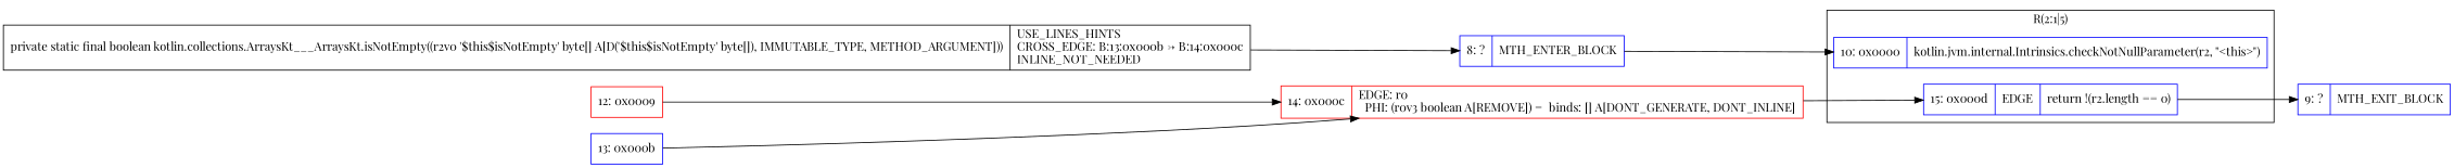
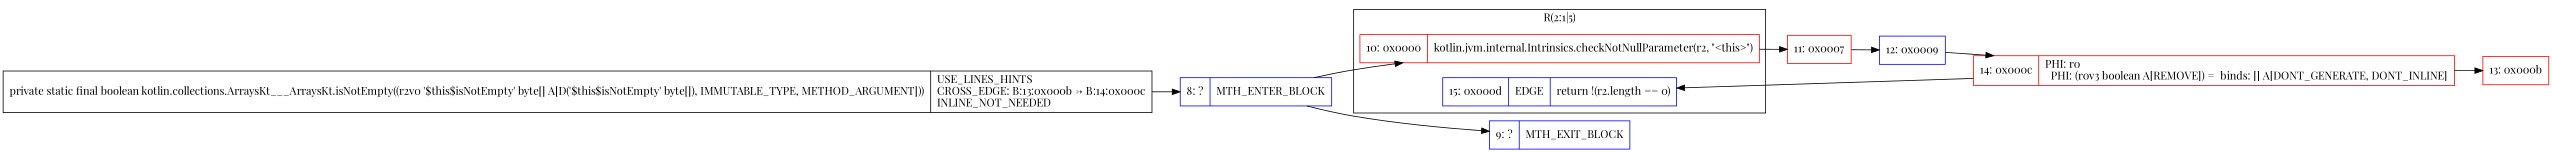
  digraph {
    fontname="Playfair Display"
    rankdir=LR
    node [color=blue fontname="Playfair Display" shape=record]
    edge [fontname="Playfair Display"]
-   n1 [label="{10\:\ 0x0000|kotlin.jvm.internal.Intrinsics.checkNotNullParameter(r2, \"\<this\>\")\l}"]
+   n1 [color=red label="{10\:\ 0x0000|kotlin.jvm.internal.Intrinsics.checkNotNullParameter(r2, \"\<this\>\")\l}"]
    n2 [label="{15\:\ 0x000d|EDGE\l|return !(r2.length == 0)\l}"]
+   n3 [color=red label="{11\:\ 0x0007}"]
    n4 [label="{9\:\ ?|MTH_EXIT_BLOCK\l}"]
-   n5 [color=red label="{12\:\ 0x0009}"]
+   n5 [label="{12\:\ 0x0009}"]
    n6 [label="{8\:\ ?|MTH_ENTER_BLOCK\l}"]
-   n7 [color=red label="{14\:\ 0x000c|EDGE: r0 \l  PHI: (r0v3 boolean A[REMOVE]) =  binds: [] A[DONT_GENERATE, DONT_INLINE]\l}"]
-   n8 [label="{13\:\ 0x000b}"]
+   n7 [color=red label="{14\:\ 0x000c|PHI: r0 \l  PHI: (r0v3 boolean A[REMOVE]) =  binds: [] A[DONT_GENERATE, DONT_INLINE]\l}"]
+   n8 [color=red label="{13\:\ 0x000b}"]
    n9 [label="{private static final boolean kotlin.collections.ArraysKt___ArraysKt.isNotEmpty((r2v0 '$this$isNotEmpty' byte[] A[D('$this$isNotEmpty' byte[]), IMMUTABLE_TYPE, METHOD_ARGUMENT]))  | USE_LINES_HINTS\lCROSS_EDGE: B:13:0x000b \-\> B:14:0x000c\lINLINE_NOT_NEEDED\l}" color=""]
    subgraph cluster_1 {
      label="R(2:1|5)"
      n1
      n2
    }
-   n2 -> n4
+   n1 -> n3
+   n6 -> n4
+   n3 -> n5
    n5 -> n7
    n6 -> n1
    n7 -> n2
-   n8 -> n7
+   n7 -> n8
    n9 -> n6
  }
